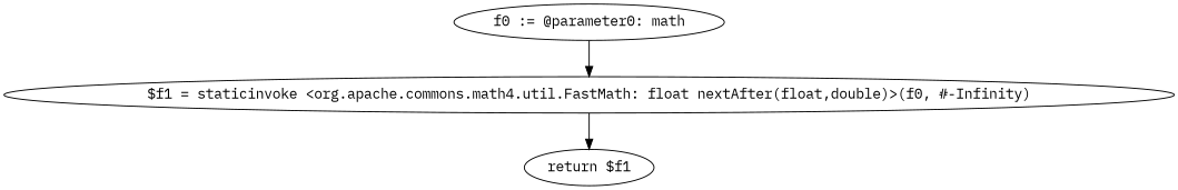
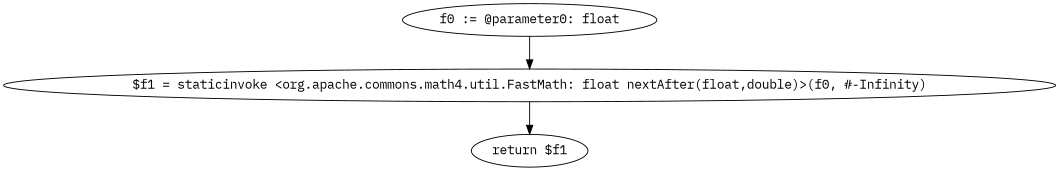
  digraph {
    fontname="IBM Plex Mono"
    node [fontname="IBM Plex Mono"]
    edge [fontname="IBM Plex Mono"]
-   "f0 := @parameter0: float" [label="f0 := @parameter0: math"]
+   "f0 := @parameter0: float"
    "$f1 = staticinvoke <org.apache.commons.math4.util.FastMath: float nextAfter(float,double)>(f0, #-Infinity)"
    "return $f1"
    "f0 := @parameter0: float" -> "$f1 = staticinvoke <org.apache.commons.math4.util.FastMath: float nextAfter(float,double)>(f0, #-Infinity)"
    "$f1 = staticinvoke <org.apache.commons.math4.util.FastMath: float nextAfter(float,double)>(f0, #-Infinity)" -> "return $f1"
  }
